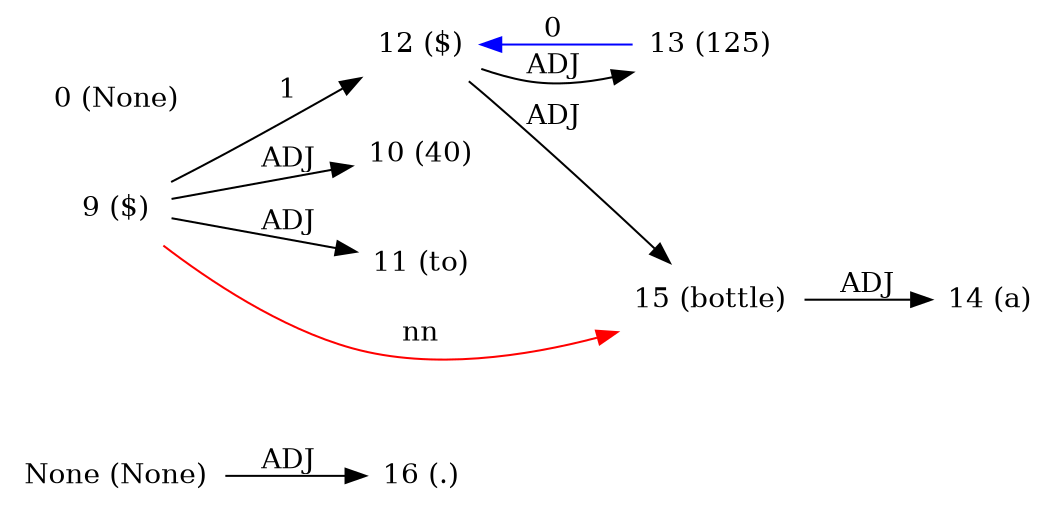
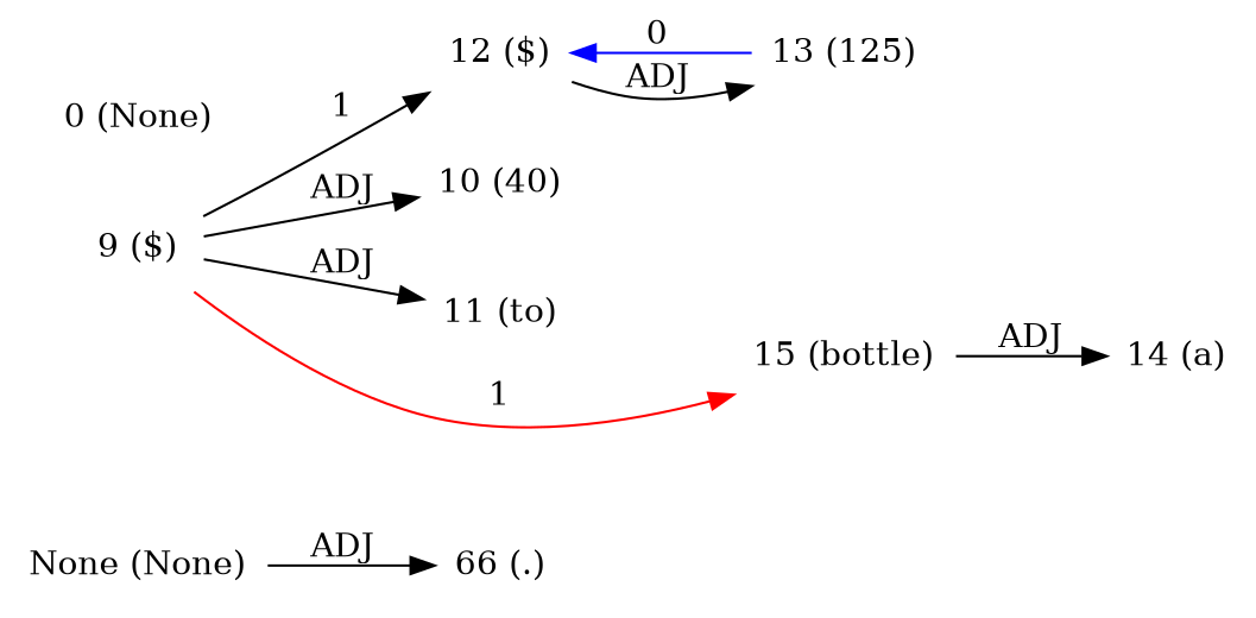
  digraph {
    rankdir=LR
    node [shape=plaintext]
    edge [dir=forward]
    n1 [label="None (None)"]
-   n2 [label="16 (.)"]
+   n2 [label="66 (.)"]
    n3 [label="9 ($)"]
    n4 [label="12 ($)"]
    n5 [label="10 (40)"]
    n6 [label="11 (to)"]
    n7 [label="15 (bottle)"]
    n8 [label="13 (125)"]
    n9 [label="14 (a)"]
    n10 [label="0 (None)"]
    n1 -> n2 [label=ADJ]
    n3 -> n4 [label=1]
    n3 -> n5 [label=ADJ]
    n3 -> n6 [label=ADJ]
-   n3 -> n7 [color=red label=nn]
-   n4 -> n7 [label=ADJ]
+   n3 -> n7 [color=red label=1]
    n4 -> n8 [label=ADJ]
    n7 -> n9 [label=ADJ]
    n8 -> n4 [color=blue label=0]
  }
